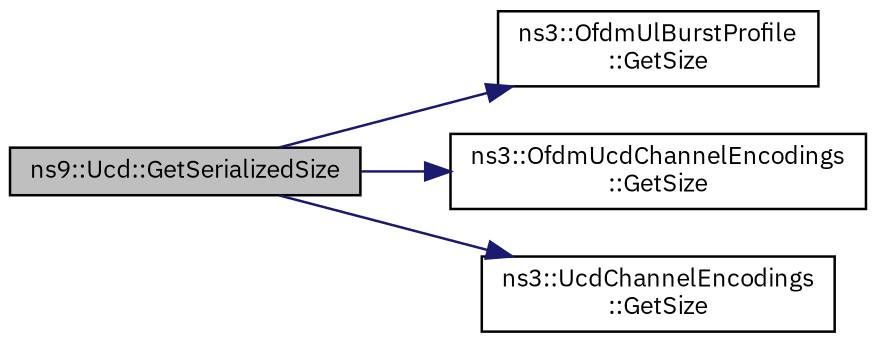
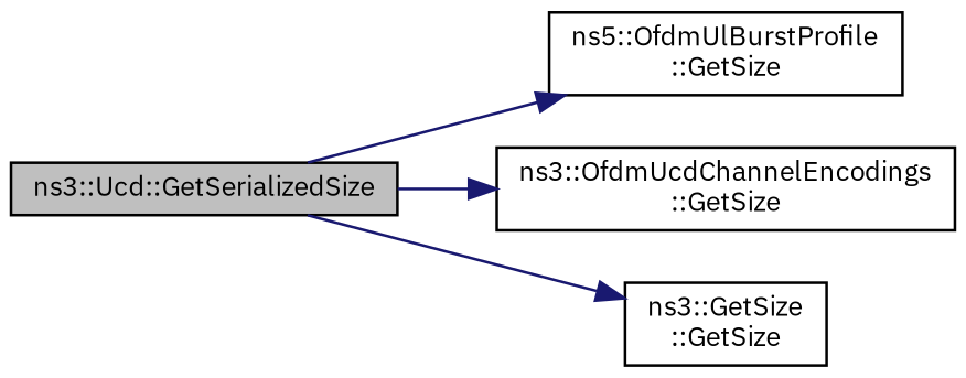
  digraph {
    fontname="IBM Plex Sans"
    rankdir=LR
    node [color=black fillcolor=white fontname="IBM Plex Sans" fontsize=10 shape=record style=filled]
    edge [color=midnightblue fontname="IBM Plex Sans" fontsize=10 labelfontname=Helvetica labelfontsize=10 style=solid]
-   n1 [fillcolor=grey75 fontcolor=black height=0.2 label="ns9::Ucd::GetSerializedSize" width=0.4]
-   n2 [height=0.2 label="ns3::OfdmUlBurstProfile\l::GetSize" width=0.4]
+   n1 [fillcolor=grey75 fontcolor=black height=0.2 label="ns3::Ucd::GetSerializedSize" width=0.4]
+   n2 [height=0.2 label="ns5::OfdmUlBurstProfile\l::GetSize" width=0.4]
    n3 [height=0.2 label="ns3::OfdmUcdChannelEncodings\l::GetSize" width=0.4]
-   n4 [height=0.2 label="ns3::UcdChannelEncodings\l::GetSize" width=0.4]
+   n4 [height=0.2 label="ns3::GetSize\l::GetSize" width=0.4]
    n1 -> n2
    n1 -> n3
    n1 -> n4
  }
